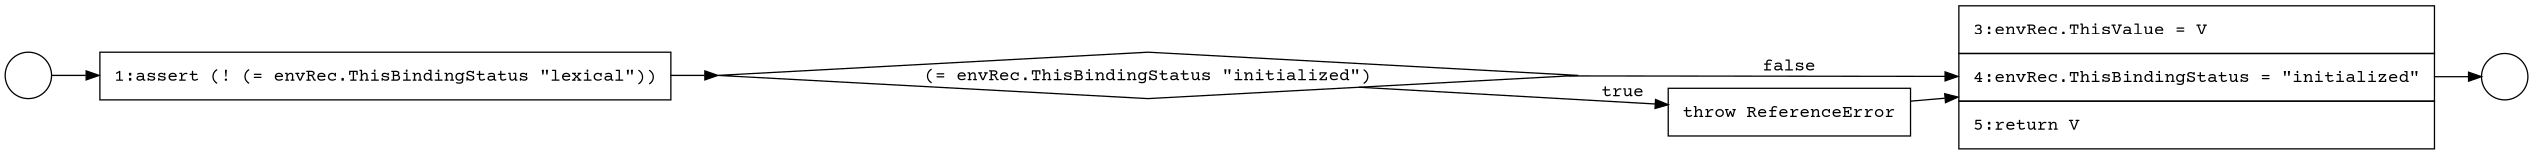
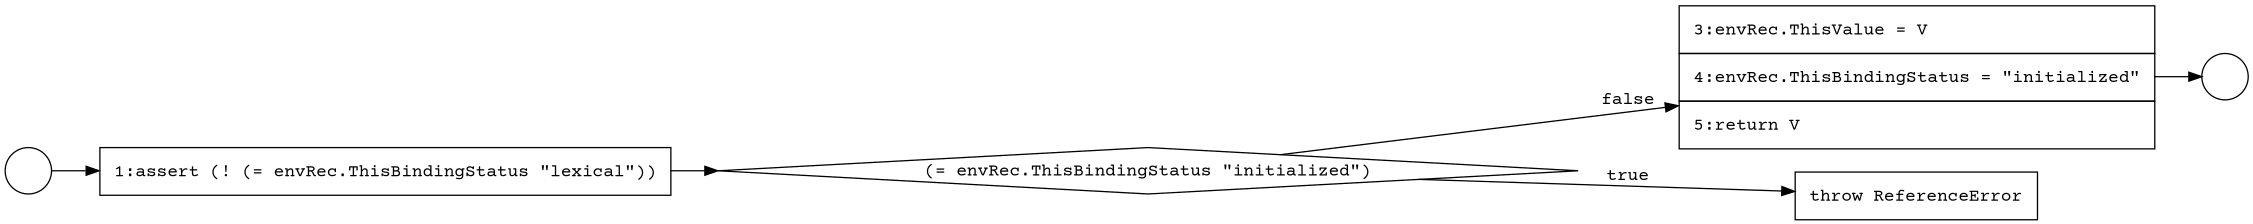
  digraph {
    rankdir=LR
    fontname="Courier Prime"
    node [color=black fillcolor=white shape=none style=filled fontname="Courier Prime"]
    edge [color=black fontname="Courier Prime"]
    n1 [label=<<font color="black">     <table border="0" cellborder="1" cellspacing="0" cellpadding="10">       <tr><td align="left">1:assert (! (= envRec.ThisBindingStatus &quot;lexical&quot;))</td></tr>     </table>   </font>> margin=0]
    n2 [label=<<font color="black">(= envRec.ThisBindingStatus &quot;initialized&quot;)</font>> shape=diamond]
    n3 [label=" " shape=circle]
    n4 [label=<<font color="black">     <table border="0" cellborder="1" cellspacing="0" cellpadding="10">       <tr><td align="left">3:envRec.ThisValue = V</td></tr>       <tr><td align="left">4:envRec.ThisBindingStatus = &quot;initialized&quot;</td></tr>       <tr><td align="left">5:return V</td></tr>     </table>   </font>> margin=0]
    n5 [label=" " shape=circle]
    n6 [label=<<font color="black">     <table border="0" cellborder="1" cellspacing="0" cellpadding="10">       <tr><td align="left">throw ReferenceError</td></tr>     </table>   </font>> margin=0]
    n1 -> n2
    n2 -> n4 [label=<<font color="black">false</font>>]
    n2 -> n6 [label=<<font color="black">true</font>>]
    n4 -> n3
    n5 -> n1
-   n6 -> n4
  }
